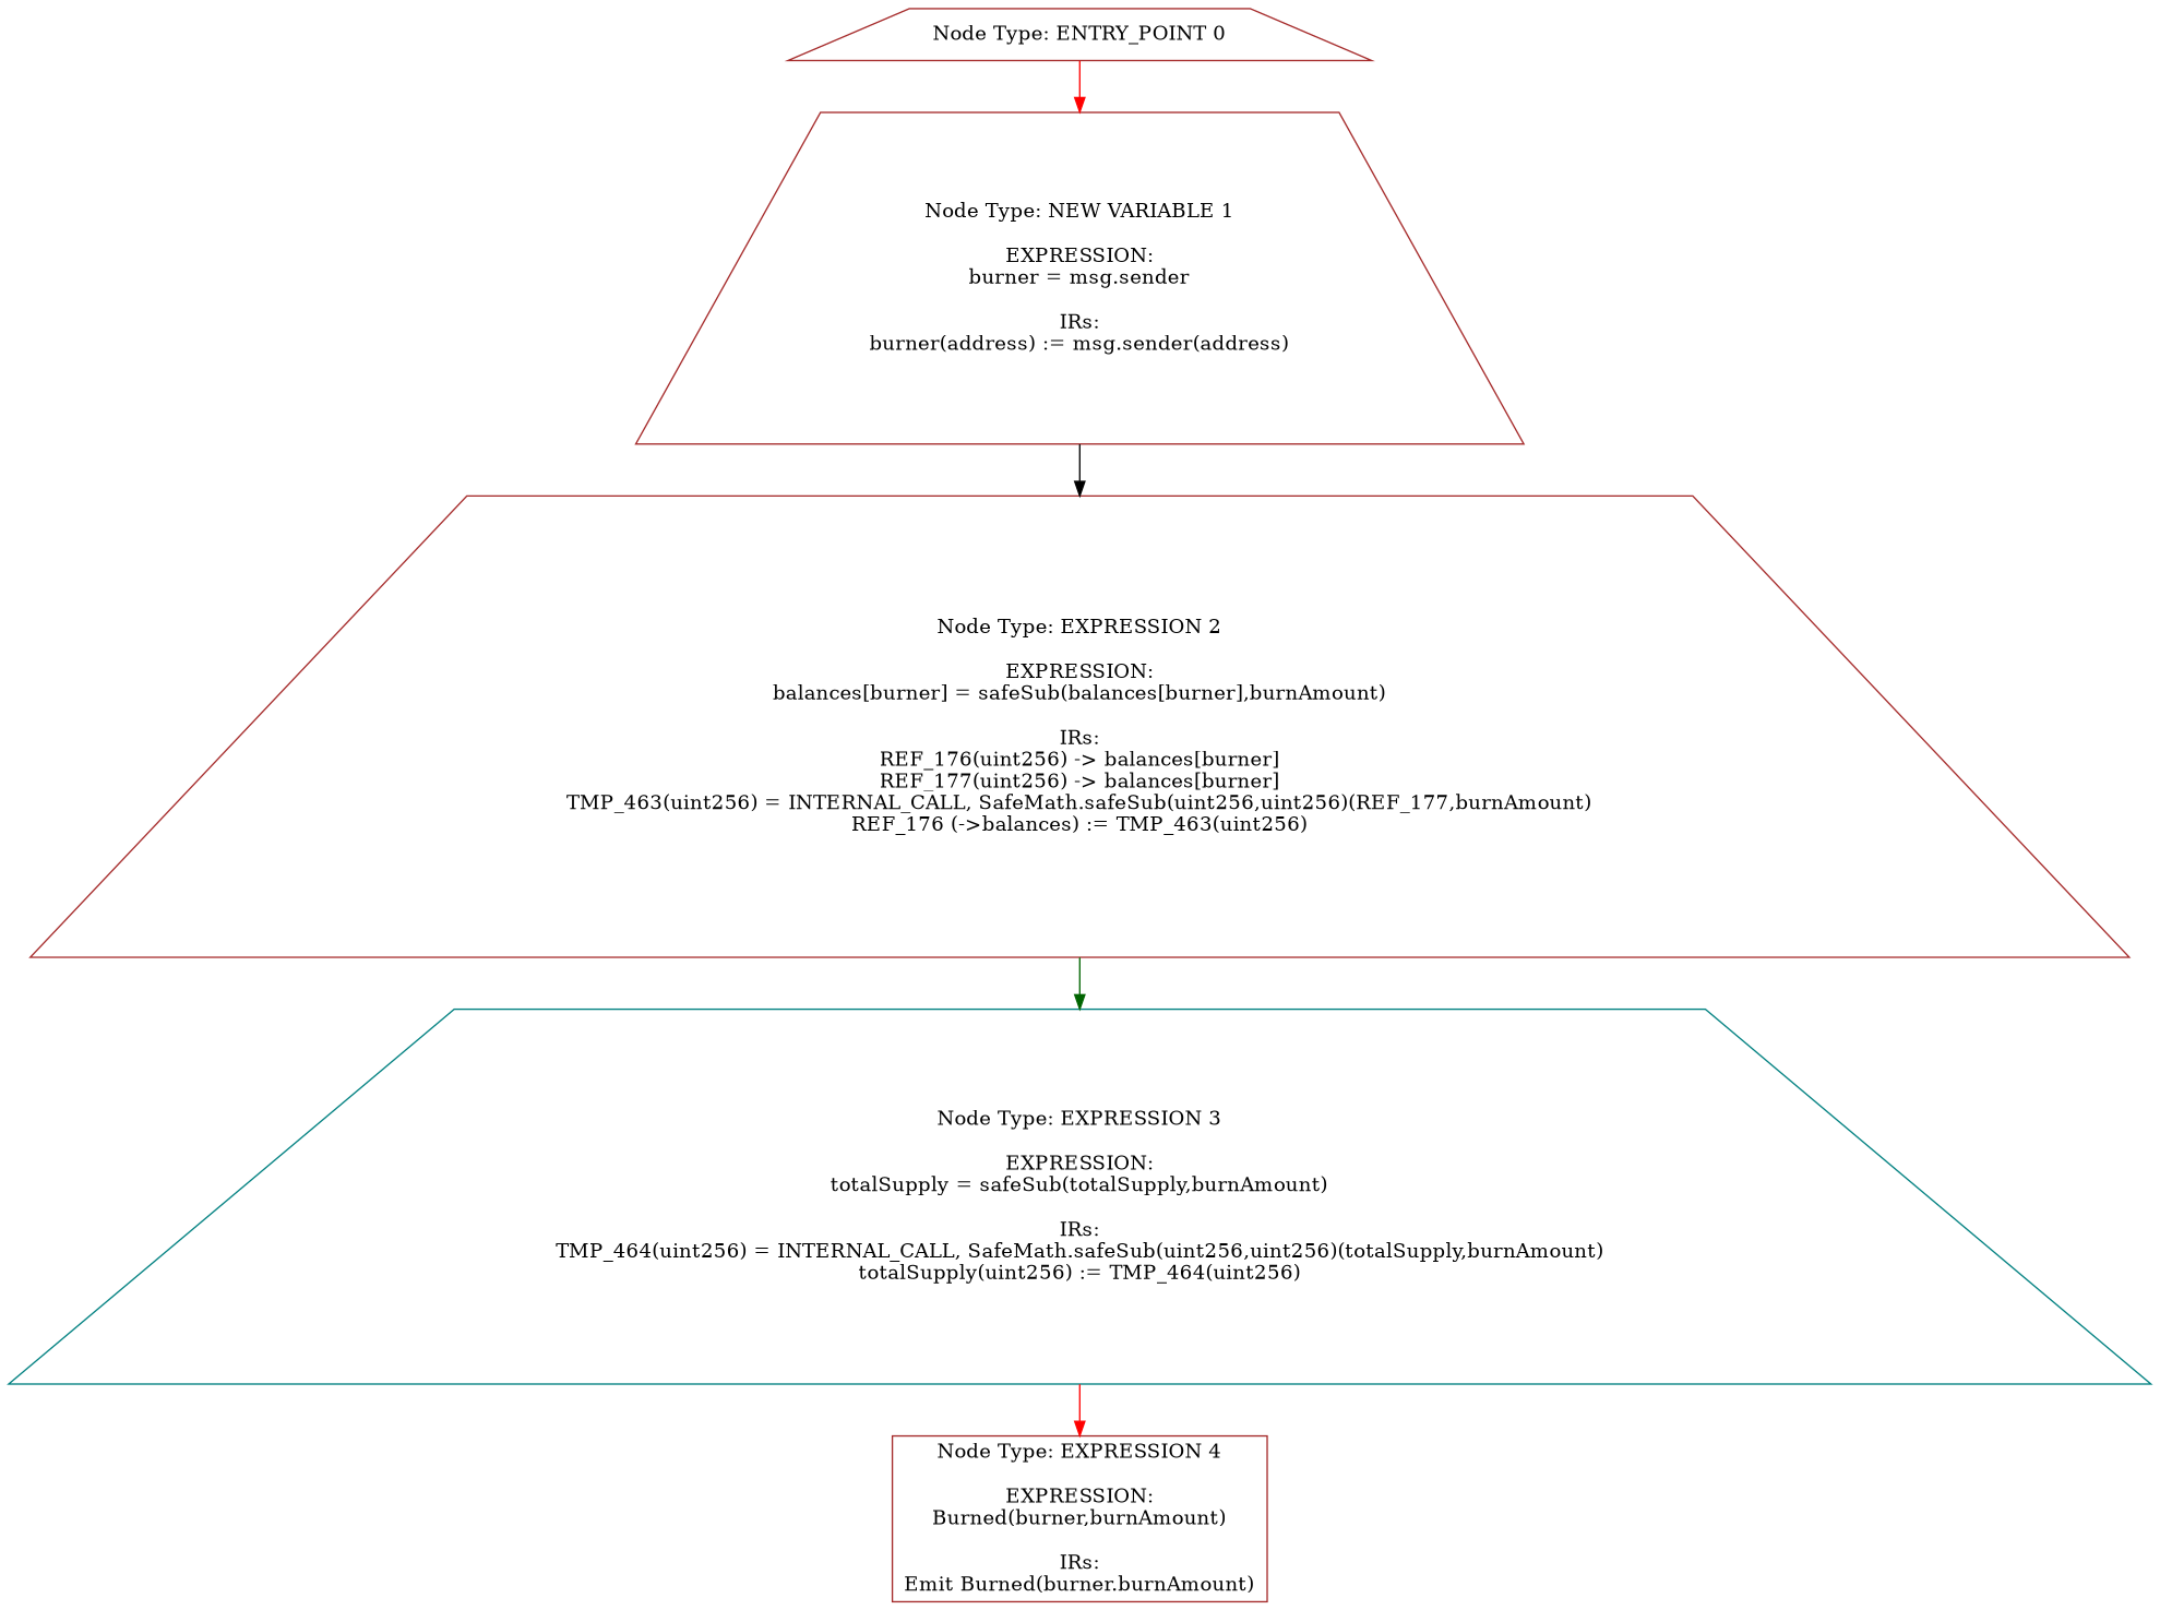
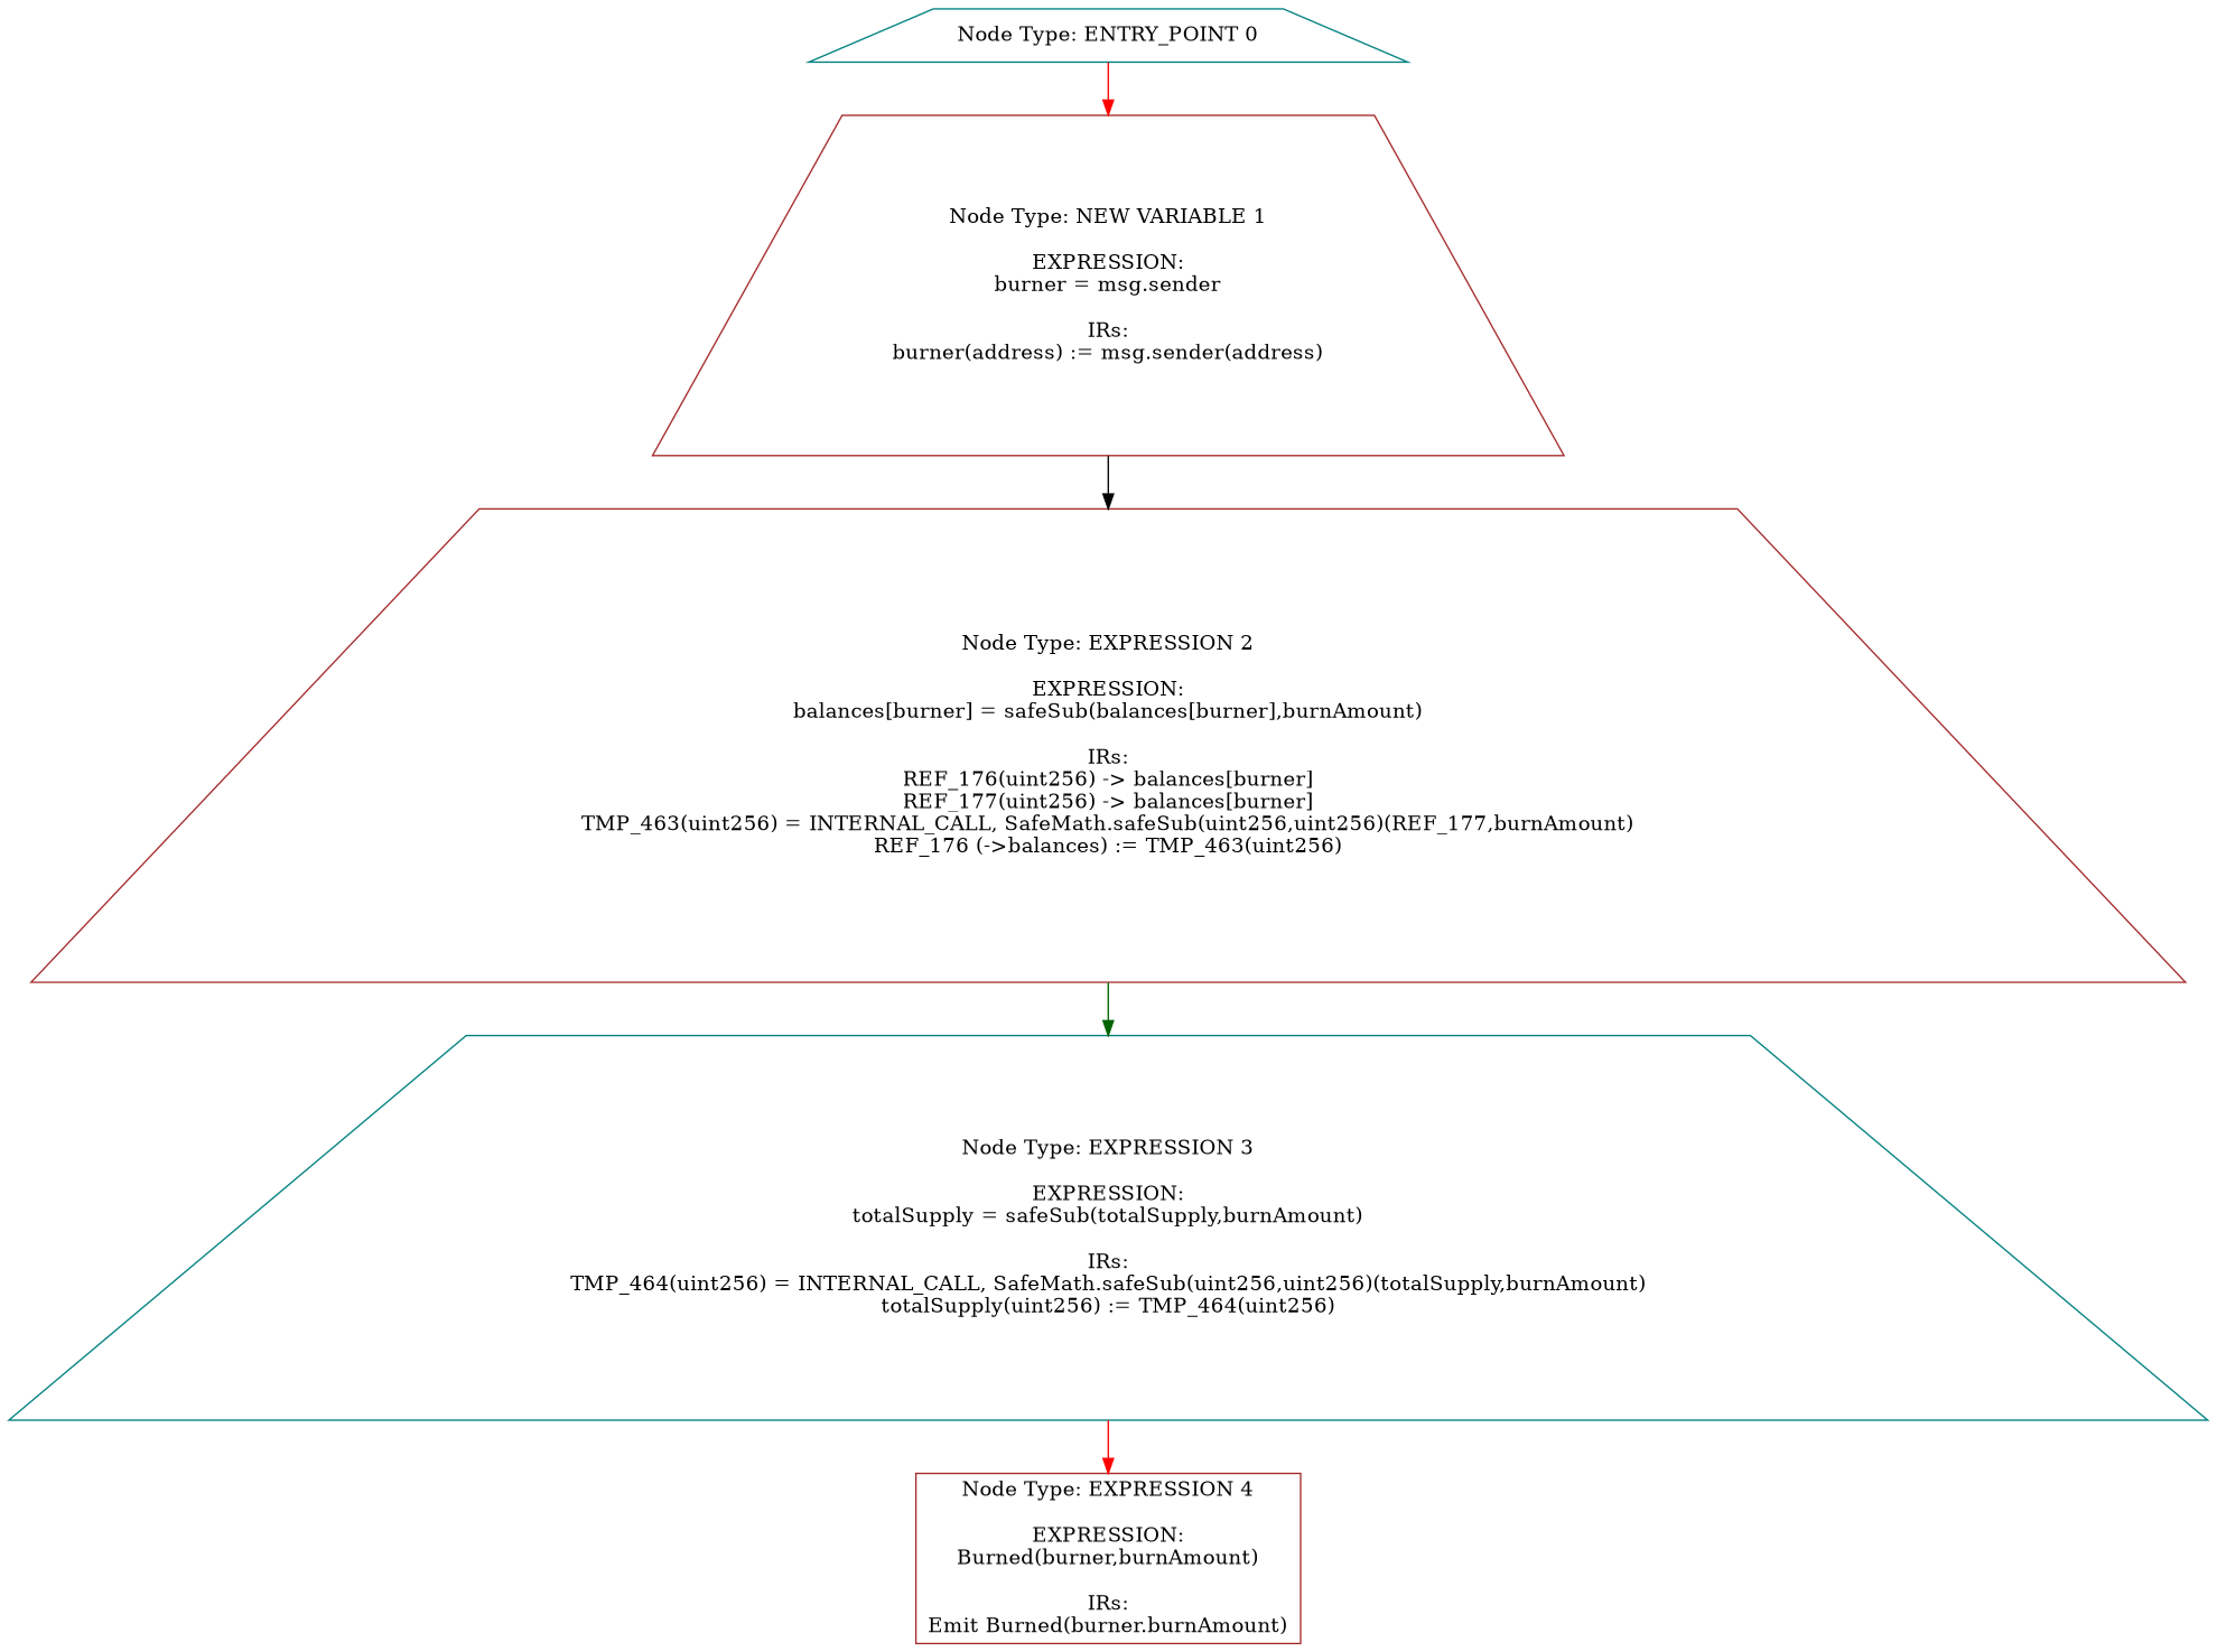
  digraph {
    node [color=brown shape=trapezium]
    edge [color=red]
-   n1 [label="Node Type: ENTRY_POINT 0\n"]
+   n1 [label="Node Type: ENTRY_POINT 0\n" color=teal]
    n2 [label="Node Type: NEW VARIABLE 1\n\nEXPRESSION:\nburner = msg.sender\n\nIRs:\nburner(address) := msg.sender(address)"]
    n3 [label="Node Type: EXPRESSION 2\n\nEXPRESSION:\nbalances[burner] = safeSub(balances[burner],burnAmount)\n\nIRs:\nREF_176(uint256) -> balances[burner]\nREF_177(uint256) -> balances[burner]\nTMP_463(uint256) = INTERNAL_CALL, SafeMath.safeSub(uint256,uint256)(REF_177,burnAmount)\nREF_176 (->balances) := TMP_463(uint256)"]
    n4 [label="Node Type: EXPRESSION 3\n\nEXPRESSION:\ntotalSupply = safeSub(totalSupply,burnAmount)\n\nIRs:\nTMP_464(uint256) = INTERNAL_CALL, SafeMath.safeSub(uint256,uint256)(totalSupply,burnAmount)\ntotalSupply(uint256) := TMP_464(uint256)" color=teal]
    n5 [label="Node Type: EXPRESSION 4\n\nEXPRESSION:\nBurned(burner,burnAmount)\n\nIRs:\nEmit Burned(burner.burnAmount)" shape=box]
    n1 -> n2
    n2 -> n3 [color=black]
    n3 -> n4 [color=darkgreen]
    n4 -> n5
  }
